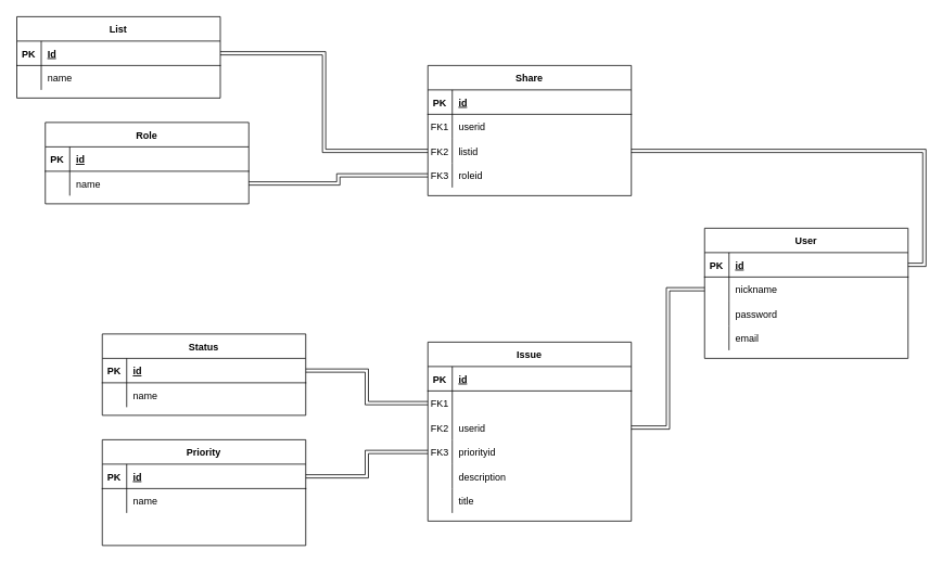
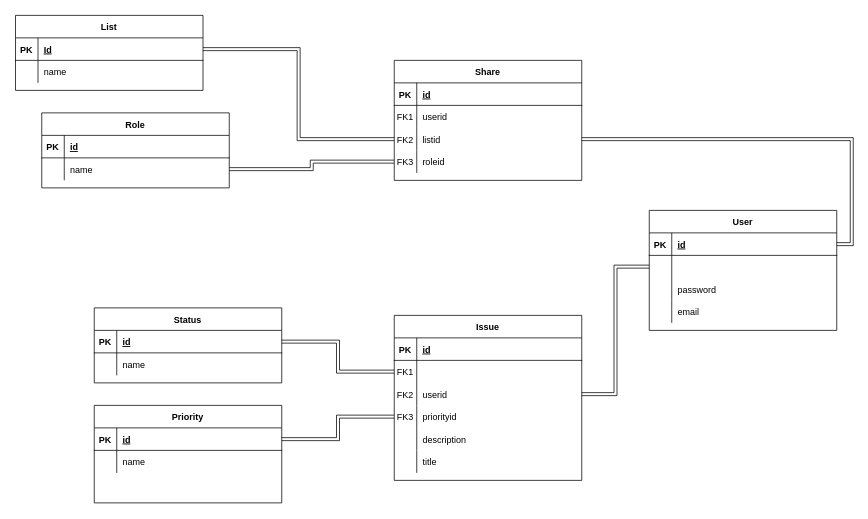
  <mxCell id="0" />
  <mxCell id="1" parent="0" />
  <mxCell id="2" value="Issue" style="shape=table;startSize=30;container=1;collapsible=1;childLayout=tableLayout;fixedRows=1;rowLines=0;fontStyle=1;align=center;resizeLast=1;" parent="1" vertex="1"><mxGeometry x="525" y="420" width="250" height="220" as="geometry" /></mxCell>
  <mxCell id="3" value="" style="shape=partialRectangle;collapsible=0;dropTarget=0;pointerEvents=0;fillColor=none;points=[[0,0.5],[1,0.5]];portConstraint=eastwest;top=0;left=0;right=0;bottom=1;" parent="2" vertex="1"><mxGeometry y="30" width="250" height="30" as="geometry" /></mxCell>
  <mxCell id="4" value="PK" style="shape=partialRectangle;overflow=hidden;connectable=0;fillColor=none;top=0;left=0;bottom=0;right=0;fontStyle=1;" parent="3" vertex="1"><mxGeometry width="30" height="30" as="geometry" /></mxCell>
  <mxCell id="5" value="id" style="shape=partialRectangle;overflow=hidden;connectable=0;fillColor=none;top=0;left=0;bottom=0;right=0;align=left;spacingLeft=6;fontStyle=5;" parent="3" vertex="1"><mxGeometry x="30" width="220" height="30" as="geometry" /></mxCell>
  <mxCell id="6" value="" style="shape=partialRectangle;collapsible=0;dropTarget=0;pointerEvents=0;fillColor=none;points=[[0,0.5],[1,0.5]];portConstraint=eastwest;top=0;left=0;right=0;bottom=0;" parent="2" vertex="1"><mxGeometry y="60" width="250" height="30" as="geometry" /></mxCell>
  <mxCell id="7" value="FK1" style="shape=partialRectangle;overflow=hidden;connectable=0;fillColor=none;top=0;left=0;bottom=0;right=0;" parent="6" vertex="1"><mxGeometry width="30" height="30" as="geometry" /></mxCell>
  <mxCell id="8" value="" style="shape=partialRectangle;collapsible=0;dropTarget=0;pointerEvents=0;fillColor=none;points=[[0,0.5],[1,0.5]];portConstraint=eastwest;top=0;left=0;right=0;bottom=0;" parent="2" vertex="1"><mxGeometry y="90" width="250" height="30" as="geometry" /></mxCell>
  <mxCell id="9" value="FK2" style="shape=partialRectangle;overflow=hidden;connectable=0;fillColor=none;top=0;left=0;bottom=0;right=0;" parent="8" vertex="1"><mxGeometry width="30" height="30" as="geometry" /></mxCell>
  <mxCell id="10" value="userid" style="shape=partialRectangle;overflow=hidden;connectable=0;fillColor=none;top=0;left=0;bottom=0;right=0;align=left;spacingLeft=6;" parent="8" vertex="1"><mxGeometry x="30" width="220" height="30" as="geometry" /></mxCell>
  <mxCell id="11" value="" style="shape=partialRectangle;collapsible=0;dropTarget=0;pointerEvents=0;fillColor=none;points=[[0,0.5],[1,0.5]];portConstraint=eastwest;top=0;left=0;right=0;bottom=0;" parent="2" vertex="1"><mxGeometry y="120" width="250" height="30" as="geometry" /></mxCell>
  <mxCell id="12" value="FK3" style="shape=partialRectangle;overflow=hidden;connectable=0;fillColor=none;top=0;left=0;bottom=0;right=0;" parent="11" vertex="1"><mxGeometry width="30" height="30" as="geometry" /></mxCell>
  <mxCell id="13" value="priorityid" style="shape=partialRectangle;overflow=hidden;connectable=0;fillColor=none;top=0;left=0;bottom=0;right=0;align=left;spacingLeft=6;" parent="11" vertex="1"><mxGeometry x="30" width="220" height="30" as="geometry" /></mxCell>
  <mxCell id="14" value="" style="shape=partialRectangle;collapsible=0;dropTarget=0;pointerEvents=0;fillColor=none;points=[[0,0.5],[1,0.5]];portConstraint=eastwest;top=0;left=0;right=0;bottom=0;" parent="2" vertex="1"><mxGeometry y="150" width="250" height="30" as="geometry" /></mxCell>
  <mxCell id="15" value="" style="shape=partialRectangle;overflow=hidden;connectable=0;fillColor=none;top=0;left=0;bottom=0;right=0;" parent="14" vertex="1"><mxGeometry width="30" height="30" as="geometry" /></mxCell>
  <mxCell id="16" value="description" style="shape=partialRectangle;overflow=hidden;connectable=0;fillColor=none;top=0;left=0;bottom=0;right=0;align=left;spacingLeft=6;" parent="14" vertex="1"><mxGeometry x="30" width="220" height="30" as="geometry" /></mxCell>
  <mxCell id="17" value="" style="shape=partialRectangle;collapsible=0;dropTarget=0;pointerEvents=0;fillColor=none;points=[[0,0.5],[1,0.5]];portConstraint=eastwest;top=0;left=0;right=0;bottom=0;" parent="2" vertex="1"><mxGeometry y="180" width="250" height="30" as="geometry" /></mxCell>
  <mxCell id="18" value="" style="shape=partialRectangle;overflow=hidden;connectable=0;fillColor=none;top=0;left=0;bottom=0;right=0;" parent="17" vertex="1"><mxGeometry width="30" height="30" as="geometry" /></mxCell>
  <mxCell id="19" value="title" style="shape=partialRectangle;overflow=hidden;connectable=0;fillColor=none;top=0;left=0;bottom=0;right=0;align=left;spacingLeft=6;" parent="17" vertex="1"><mxGeometry x="30" width="220" height="30" as="geometry" /></mxCell>
  <mxCell id="20" value="User" style="shape=table;startSize=30;container=1;collapsible=1;childLayout=tableLayout;fixedRows=1;rowLines=0;fontStyle=1;align=center;resizeLast=1;" parent="1" vertex="1"><mxGeometry x="865" y="280" width="250" height="160" as="geometry" /></mxCell>
  <mxCell id="21" value="" style="shape=partialRectangle;collapsible=0;dropTarget=0;pointerEvents=0;fillColor=none;points=[[0,0.5],[1,0.5]];portConstraint=eastwest;top=0;left=0;right=0;bottom=1;" parent="20" vertex="1"><mxGeometry y="30" width="250" height="30" as="geometry" /></mxCell>
  <mxCell id="22" value="PK" style="shape=partialRectangle;overflow=hidden;connectable=0;fillColor=none;top=0;left=0;bottom=0;right=0;fontStyle=1;" parent="21" vertex="1"><mxGeometry width="30" height="30" as="geometry" /></mxCell>
  <mxCell id="23" value="id" style="shape=partialRectangle;overflow=hidden;connectable=0;fillColor=none;top=0;left=0;bottom=0;right=0;align=left;spacingLeft=6;fontStyle=5;" parent="21" vertex="1"><mxGeometry x="30" width="220" height="30" as="geometry" /></mxCell>
  <mxCell id="24" value="" style="shape=partialRectangle;collapsible=0;dropTarget=0;pointerEvents=0;fillColor=none;points=[[0,0.5],[1,0.5]];portConstraint=eastwest;top=0;left=0;right=0;bottom=0;" parent="20" vertex="1"><mxGeometry y="60" width="250" height="30" as="geometry" /></mxCell>
  <mxCell id="25" value="" style="shape=partialRectangle;overflow=hidden;connectable=0;fillColor=none;top=0;left=0;bottom=0;right=0;" parent="24" vertex="1"><mxGeometry width="30" height="30" as="geometry" /></mxCell>
- <mxCell id="26" value="nickname" style="shape=partialRectangle;overflow=hidden;connectable=0;fillColor=none;top=0;left=0;bottom=0;right=0;align=left;spacingLeft=6;" parent="24" vertex="1"><mxGeometry x="30" width="220" height="30" as="geometry" /></mxCell>
  <mxCell id="27" value="" style="shape=partialRectangle;collapsible=0;dropTarget=0;pointerEvents=0;fillColor=none;points=[[0,0.5],[1,0.5]];portConstraint=eastwest;top=0;left=0;right=0;bottom=0;" parent="20" vertex="1"><mxGeometry y="90" width="250" height="30" as="geometry" /></mxCell>
  <mxCell id="28" value="" style="shape=partialRectangle;overflow=hidden;connectable=0;fillColor=none;top=0;left=0;bottom=0;right=0;" parent="27" vertex="1"><mxGeometry width="30" height="30" as="geometry" /></mxCell>
  <mxCell id="29" value="password" style="shape=partialRectangle;overflow=hidden;connectable=0;fillColor=none;top=0;left=0;bottom=0;right=0;align=left;spacingLeft=6;" parent="27" vertex="1"><mxGeometry x="30" width="220" height="30" as="geometry" /></mxCell>
  <mxCell id="30" value="" style="shape=partialRectangle;collapsible=0;dropTarget=0;pointerEvents=0;fillColor=none;points=[[0,0.5],[1,0.5]];portConstraint=eastwest;top=0;left=0;right=0;bottom=0;" parent="20" vertex="1"><mxGeometry y="120" width="250" height="30" as="geometry" /></mxCell>
  <mxCell id="31" value="" style="shape=partialRectangle;overflow=hidden;connectable=0;fillColor=none;top=0;left=0;bottom=0;right=0;" parent="30" vertex="1"><mxGeometry width="30" height="30" as="geometry" /></mxCell>
  <mxCell id="32" value="email" style="shape=partialRectangle;overflow=hidden;connectable=0;fillColor=none;top=0;left=0;bottom=0;right=0;align=left;spacingLeft=6;" parent="30" vertex="1"><mxGeometry x="30" width="220" height="30" as="geometry" /></mxCell>
  <mxCell id="33" value="Priority" style="shape=table;startSize=30;container=1;collapsible=1;childLayout=tableLayout;fixedRows=1;rowLines=0;fontStyle=1;align=center;resizeLast=1;" parent="1" vertex="1"><mxGeometry x="125" y="540" width="250" height="130" as="geometry" /></mxCell>
  <mxCell id="34" value="" style="shape=partialRectangle;collapsible=0;dropTarget=0;pointerEvents=0;fillColor=none;points=[[0,0.5],[1,0.5]];portConstraint=eastwest;top=0;left=0;right=0;bottom=1;" parent="33" vertex="1"><mxGeometry y="30" width="250" height="30" as="geometry" /></mxCell>
  <mxCell id="35" value="PK" style="shape=partialRectangle;overflow=hidden;connectable=0;fillColor=none;top=0;left=0;bottom=0;right=0;fontStyle=1;" parent="34" vertex="1"><mxGeometry width="30" height="30" as="geometry" /></mxCell>
  <mxCell id="36" value="id" style="shape=partialRectangle;overflow=hidden;connectable=0;fillColor=none;top=0;left=0;bottom=0;right=0;align=left;spacingLeft=6;fontStyle=5;" parent="34" vertex="1"><mxGeometry x="30" width="220" height="30" as="geometry" /></mxCell>
  <mxCell id="37" value="" style="shape=partialRectangle;collapsible=0;dropTarget=0;pointerEvents=0;fillColor=none;points=[[0,0.5],[1,0.5]];portConstraint=eastwest;top=0;left=0;right=0;bottom=0;" parent="33" vertex="1"><mxGeometry y="60" width="250" height="30" as="geometry" /></mxCell>
  <mxCell id="38" value="" style="shape=partialRectangle;overflow=hidden;connectable=0;fillColor=none;top=0;left=0;bottom=0;right=0;" parent="37" vertex="1"><mxGeometry width="30" height="30" as="geometry" /></mxCell>
  <mxCell id="39" value="name" style="shape=partialRectangle;overflow=hidden;connectable=0;fillColor=none;top=0;left=0;bottom=0;right=0;align=left;spacingLeft=6;" parent="37" vertex="1"><mxGeometry x="30" width="220" height="30" as="geometry" /></mxCell>
  <mxCell id="40" value="" style="shape=partialRectangle;collapsible=0;dropTarget=0;pointerEvents=0;fillColor=none;points=[[0,0.5],[1,0.5]];portConstraint=eastwest;top=0;left=0;right=0;bottom=0;" parent="33" vertex="1"><mxGeometry y="90" width="250" height="30" as="geometry" /></mxCell>
  <mxCell id="41" value="" style="shape=partialRectangle;overflow=hidden;connectable=0;fillColor=none;top=0;left=0;bottom=0;right=0;" parent="40" vertex="1"><mxGeometry width="30" height="30" as="geometry" /></mxCell>
  <mxCell id="42" value="Role" style="shape=table;startSize=30;container=1;collapsible=1;childLayout=tableLayout;fixedRows=1;rowLines=0;fontStyle=1;align=center;resizeLast=1;" parent="1" vertex="1"><mxGeometry x="55" y="150" width="250" height="100" as="geometry" /></mxCell>
  <mxCell id="43" value="" style="shape=partialRectangle;collapsible=0;dropTarget=0;pointerEvents=0;fillColor=none;points=[[0,0.5],[1,0.5]];portConstraint=eastwest;top=0;left=0;right=0;bottom=1;" parent="42" vertex="1"><mxGeometry y="30" width="250" height="30" as="geometry" /></mxCell>
  <mxCell id="44" value="PK" style="shape=partialRectangle;overflow=hidden;connectable=0;fillColor=none;top=0;left=0;bottom=0;right=0;fontStyle=1;" parent="43" vertex="1"><mxGeometry width="30" height="30" as="geometry" /></mxCell>
  <mxCell id="45" value="id" style="shape=partialRectangle;overflow=hidden;connectable=0;fillColor=none;top=0;left=0;bottom=0;right=0;align=left;spacingLeft=6;fontStyle=5;" parent="43" vertex="1"><mxGeometry x="30" width="220" height="30" as="geometry" /></mxCell>
  <mxCell id="46" value="" style="shape=partialRectangle;collapsible=0;dropTarget=0;pointerEvents=0;fillColor=none;points=[[0,0.5],[1,0.5]];portConstraint=eastwest;top=0;left=0;right=0;bottom=0;" parent="42" vertex="1"><mxGeometry y="60" width="250" height="30" as="geometry" /></mxCell>
  <mxCell id="47" value="" style="shape=partialRectangle;overflow=hidden;connectable=0;fillColor=none;top=0;left=0;bottom=0;right=0;" parent="46" vertex="1"><mxGeometry width="30" height="30" as="geometry" /></mxCell>
  <mxCell id="48" value="name" style="shape=partialRectangle;overflow=hidden;connectable=0;fillColor=none;top=0;left=0;bottom=0;right=0;align=left;spacingLeft=6;" parent="46" vertex="1"><mxGeometry x="30" width="220" height="30" as="geometry" /></mxCell>
  <mxCell id="49" value="List" style="shape=table;startSize=30;container=1;collapsible=1;childLayout=tableLayout;fixedRows=1;rowLines=0;fontStyle=1;align=center;resizeLast=1;" parent="1" vertex="1"><mxGeometry x="20" y="20" width="250" height="100" as="geometry" /></mxCell>
  <mxCell id="50" value="" style="shape=partialRectangle;collapsible=0;dropTarget=0;pointerEvents=0;fillColor=none;points=[[0,0.5],[1,0.5]];portConstraint=eastwest;top=0;left=0;right=0;bottom=1;" parent="49" vertex="1"><mxGeometry y="30" width="250" height="30" as="geometry" /></mxCell>
  <mxCell id="51" value="PK" style="shape=partialRectangle;overflow=hidden;connectable=0;fillColor=none;top=0;left=0;bottom=0;right=0;fontStyle=1;" parent="50" vertex="1"><mxGeometry width="30" height="30" as="geometry" /></mxCell>
  <mxCell id="52" value="Id" style="shape=partialRectangle;overflow=hidden;connectable=0;fillColor=none;top=0;left=0;bottom=0;right=0;align=left;spacingLeft=6;fontStyle=5;" parent="50" vertex="1"><mxGeometry x="30" width="220" height="30" as="geometry" /></mxCell>
  <mxCell id="53" value="" style="shape=partialRectangle;collapsible=0;dropTarget=0;pointerEvents=0;fillColor=none;points=[[0,0.5],[1,0.5]];portConstraint=eastwest;top=0;left=0;right=0;bottom=0;" parent="49" vertex="1"><mxGeometry y="60" width="250" height="30" as="geometry" /></mxCell>
  <mxCell id="54" value="" style="shape=partialRectangle;overflow=hidden;connectable=0;fillColor=none;top=0;left=0;bottom=0;right=0;" parent="53" vertex="1"><mxGeometry width="30" height="30" as="geometry" /></mxCell>
  <mxCell id="55" value="name" style="shape=partialRectangle;overflow=hidden;connectable=0;fillColor=none;top=0;left=0;bottom=0;right=0;align=left;spacingLeft=6;" parent="53" vertex="1"><mxGeometry x="30" width="220" height="30" as="geometry" /></mxCell>
  <mxCell id="56" value="Share" style="shape=table;startSize=30;container=1;collapsible=1;childLayout=tableLayout;fixedRows=1;rowLines=0;fontStyle=1;align=center;resizeLast=1;" parent="1" vertex="1"><mxGeometry x="525" y="80" width="250" height="160" as="geometry" /></mxCell>
  <mxCell id="57" value="" style="shape=partialRectangle;collapsible=0;dropTarget=0;pointerEvents=0;fillColor=none;points=[[0,0.5],[1,0.5]];portConstraint=eastwest;top=0;left=0;right=0;bottom=1;" parent="56" vertex="1"><mxGeometry y="30" width="250" height="30" as="geometry" /></mxCell>
  <mxCell id="58" value="PK" style="shape=partialRectangle;overflow=hidden;connectable=0;fillColor=none;top=0;left=0;bottom=0;right=0;fontStyle=1;" parent="57" vertex="1"><mxGeometry width="30" height="30" as="geometry" /></mxCell>
  <mxCell id="59" value="id" style="shape=partialRectangle;overflow=hidden;connectable=0;fillColor=none;top=0;left=0;bottom=0;right=0;align=left;spacingLeft=6;fontStyle=5;" parent="57" vertex="1"><mxGeometry x="30" width="220" height="30" as="geometry" /></mxCell>
  <mxCell id="60" value="" style="shape=partialRectangle;collapsible=0;dropTarget=0;pointerEvents=0;fillColor=none;points=[[0,0.5],[1,0.5]];portConstraint=eastwest;top=0;left=0;right=0;bottom=0;" parent="56" vertex="1"><mxGeometry y="60" width="250" height="30" as="geometry" /></mxCell>
  <mxCell id="61" value="FK1" style="shape=partialRectangle;overflow=hidden;connectable=0;fillColor=none;top=0;left=0;bottom=0;right=0;" parent="60" vertex="1"><mxGeometry width="30" height="30" as="geometry" /></mxCell>
  <mxCell id="62" value="userid" style="shape=partialRectangle;overflow=hidden;connectable=0;fillColor=none;top=0;left=0;bottom=0;right=0;align=left;spacingLeft=6;" parent="60" vertex="1"><mxGeometry x="30" width="220" height="30" as="geometry" /></mxCell>
  <mxCell id="63" value="" style="shape=partialRectangle;collapsible=0;dropTarget=0;pointerEvents=0;fillColor=none;points=[[0,0.5],[1,0.5]];portConstraint=eastwest;top=0;left=0;right=0;bottom=0;" parent="56" vertex="1"><mxGeometry y="90" width="250" height="30" as="geometry" /></mxCell>
  <mxCell id="64" value="FK2" style="shape=partialRectangle;overflow=hidden;connectable=0;fillColor=none;top=0;left=0;bottom=0;right=0;" parent="63" vertex="1"><mxGeometry width="30" height="30" as="geometry" /></mxCell>
  <mxCell id="65" value="listid" style="shape=partialRectangle;overflow=hidden;connectable=0;fillColor=none;top=0;left=0;bottom=0;right=0;align=left;spacingLeft=6;" parent="63" vertex="1"><mxGeometry x="30" width="220" height="30" as="geometry" /></mxCell>
  <mxCell id="66" value="" style="shape=partialRectangle;collapsible=0;dropTarget=0;pointerEvents=0;fillColor=none;points=[[0,0.5],[1,0.5]];portConstraint=eastwest;top=0;left=0;right=0;bottom=0;" parent="56" vertex="1"><mxGeometry y="120" width="250" height="30" as="geometry" /></mxCell>
  <mxCell id="67" value="FK3" style="shape=partialRectangle;overflow=hidden;connectable=0;fillColor=none;top=0;left=0;bottom=0;right=0;" parent="66" vertex="1"><mxGeometry width="30" height="30" as="geometry" /></mxCell>
  <mxCell id="68" value="roleid" style="shape=partialRectangle;overflow=hidden;connectable=0;fillColor=none;top=0;left=0;bottom=0;right=0;align=left;spacingLeft=6;" parent="66" vertex="1"><mxGeometry x="30" width="220" height="30" as="geometry" /></mxCell>
  <mxCell id="69" value="Status" style="shape=table;startSize=30;container=1;collapsible=1;childLayout=tableLayout;fixedRows=1;rowLines=0;fontStyle=1;align=center;resizeLast=1;" parent="1" vertex="1"><mxGeometry x="125" y="410" width="250" height="100" as="geometry" /></mxCell>
  <mxCell id="70" value="" style="shape=partialRectangle;collapsible=0;dropTarget=0;pointerEvents=0;fillColor=none;points=[[0,0.5],[1,0.5]];portConstraint=eastwest;top=0;left=0;right=0;bottom=1;" parent="69" vertex="1"><mxGeometry y="30" width="250" height="30" as="geometry" /></mxCell>
  <mxCell id="71" value="PK" style="shape=partialRectangle;overflow=hidden;connectable=0;fillColor=none;top=0;left=0;bottom=0;right=0;fontStyle=1;" parent="70" vertex="1"><mxGeometry width="30" height="30" as="geometry" /></mxCell>
  <mxCell id="72" value="id" style="shape=partialRectangle;overflow=hidden;connectable=0;fillColor=none;top=0;left=0;bottom=0;right=0;align=left;spacingLeft=6;fontStyle=5;" parent="70" vertex="1"><mxGeometry x="30" width="220" height="30" as="geometry" /></mxCell>
  <mxCell id="73" value="" style="shape=partialRectangle;collapsible=0;dropTarget=0;pointerEvents=0;fillColor=none;points=[[0,0.5],[1,0.5]];portConstraint=eastwest;top=0;left=0;right=0;bottom=0;" parent="69" vertex="1"><mxGeometry y="60" width="250" height="30" as="geometry" /></mxCell>
  <mxCell id="74" value="" style="shape=partialRectangle;overflow=hidden;connectable=0;fillColor=none;top=0;left=0;bottom=0;right=0;" parent="73" vertex="1"><mxGeometry width="30" height="30" as="geometry" /></mxCell>
  <mxCell id="75" value="name" style="shape=partialRectangle;overflow=hidden;connectable=0;fillColor=none;top=0;left=0;bottom=0;right=0;align=left;spacingLeft=6;" parent="73" vertex="1"><mxGeometry x="30" width="220" height="30" as="geometry" /></mxCell>
  <mxCell id="76" style="edgeStyle=orthogonalEdgeStyle;rounded=0;orthogonalLoop=1;jettySize=auto;html=1;exitX=1;exitY=0.5;exitDx=0;exitDy=0;entryX=0;entryY=0.5;entryDx=0;entryDy=0;shape=link;" parent="1" source="70" target="6" edge="1"><mxGeometry relative="1" as="geometry" /></mxCell>
  <mxCell id="77" style="edgeStyle=orthogonalEdgeStyle;shape=link;rounded=0;orthogonalLoop=1;jettySize=auto;html=1;exitX=0;exitY=0.5;exitDx=0;exitDy=0;entryX=1;entryY=0.5;entryDx=0;entryDy=0;" parent="1" source="11" target="34" edge="1"><mxGeometry relative="1" as="geometry" /></mxCell>
  <mxCell id="78" style="edgeStyle=orthogonalEdgeStyle;shape=link;rounded=0;orthogonalLoop=1;jettySize=auto;html=1;exitX=1;exitY=0.5;exitDx=0;exitDy=0;entryX=0;entryY=0.5;entryDx=0;entryDy=0;" parent="1" source="8" target="24" edge="1"><mxGeometry relative="1" as="geometry" /></mxCell>
  <mxCell id="79" style="edgeStyle=orthogonalEdgeStyle;shape=link;rounded=0;orthogonalLoop=1;jettySize=auto;html=1;exitX=1;exitY=0.5;exitDx=0;exitDy=0;entryX=0;entryY=0.5;entryDx=0;entryDy=0;" parent="1" source="46" target="66" edge="1"><mxGeometry relative="1" as="geometry" /></mxCell>
  <mxCell id="80" style="edgeStyle=orthogonalEdgeStyle;shape=link;rounded=0;orthogonalLoop=1;jettySize=auto;html=1;exitX=1;exitY=0.5;exitDx=0;exitDy=0;entryX=0;entryY=0.5;entryDx=0;entryDy=0;" parent="1" source="50" target="63" edge="1"><mxGeometry relative="1" as="geometry" /></mxCell>
  <mxCell id="81" style="edgeStyle=orthogonalEdgeStyle;shape=link;rounded=0;orthogonalLoop=1;jettySize=auto;html=1;exitX=1;exitY=0.5;exitDx=0;exitDy=0;" parent="1" source="63" edge="1"><mxGeometry relative="1" as="geometry"><mxPoint x="1115" y="325" as="targetPoint" /><Array as="points"><mxPoint x="1135" y="185" /><mxPoint x="1135" y="325" /></Array></mxGeometry></mxCell>
